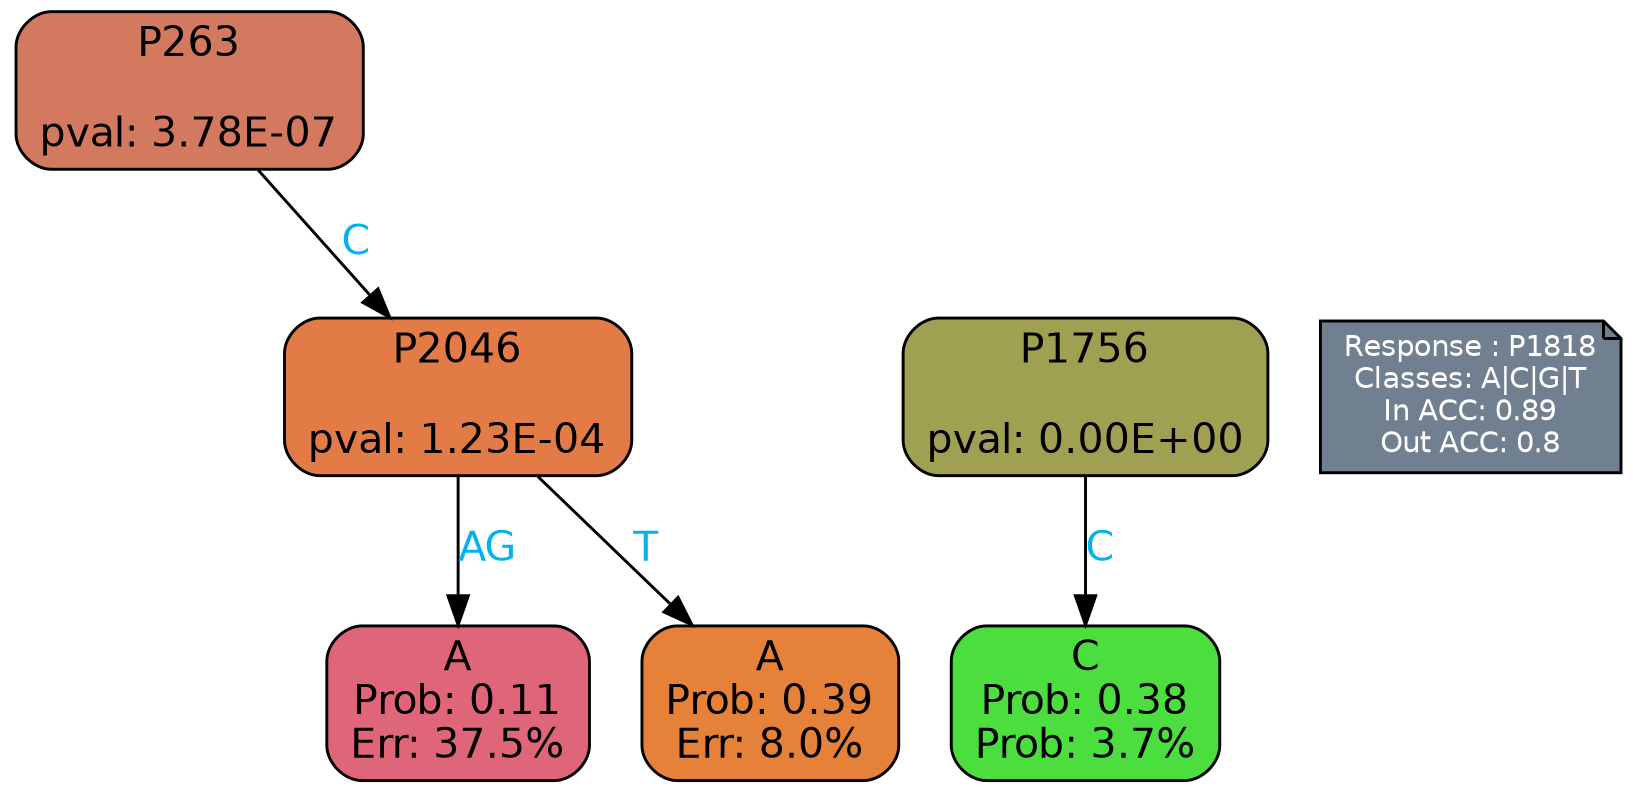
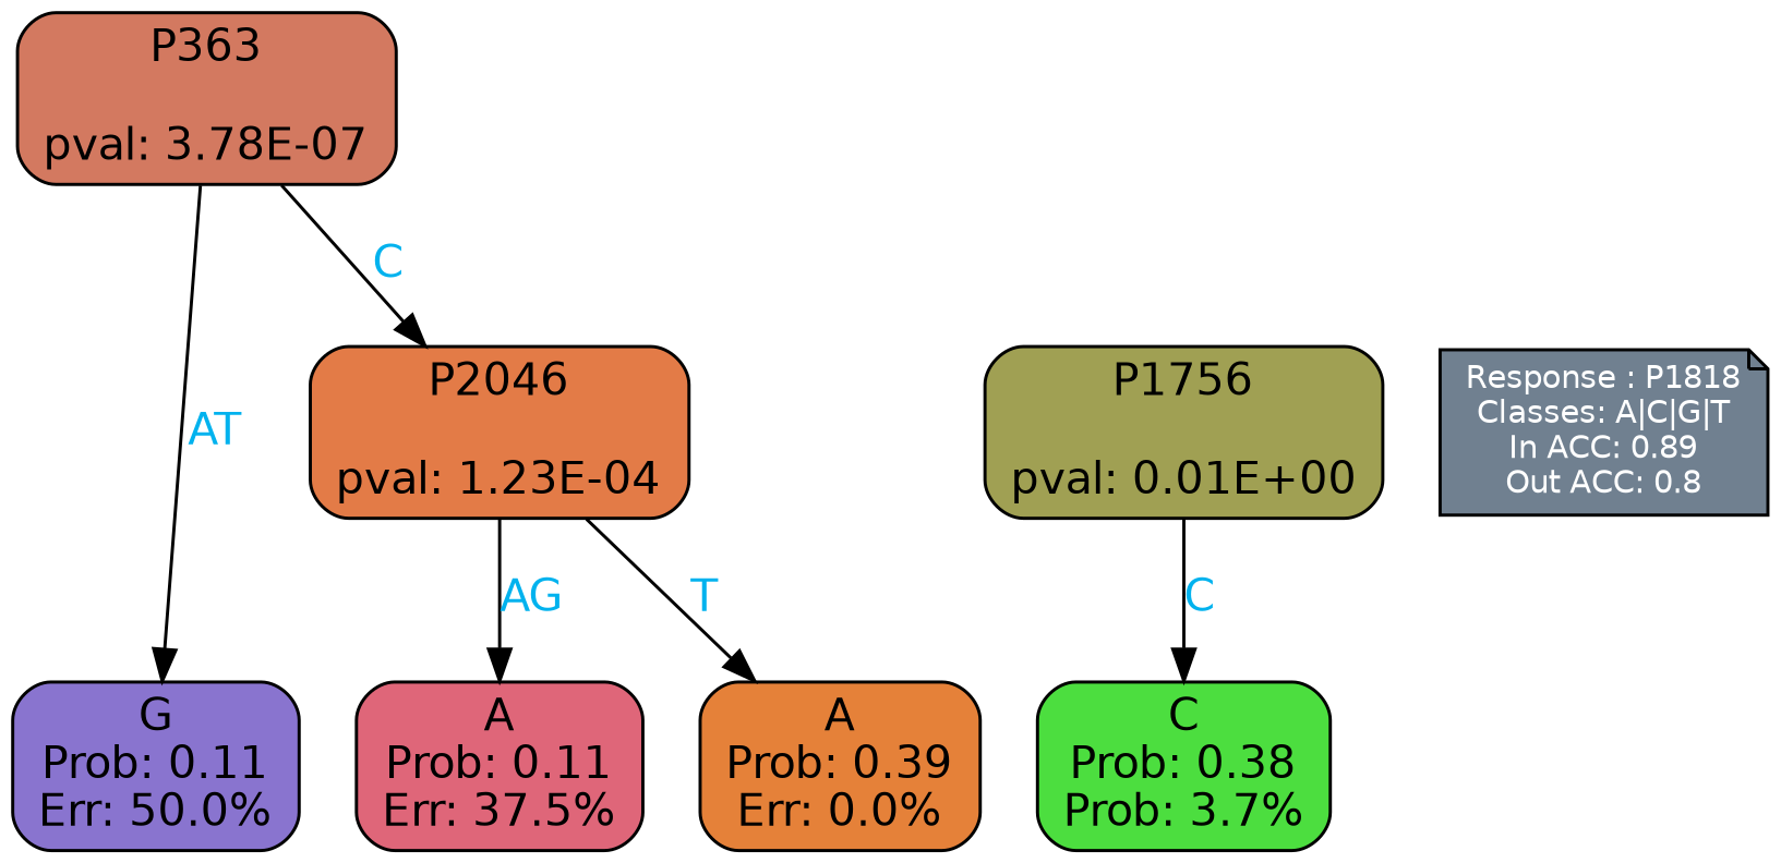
  digraph {
    ranksep=equally
    splines=polylines
    node [color=black fontname=helvetica shape=box style="filled, rounded"]
    edge [fontcolor=deepskyblue2 fontname=helvetica]
+   n1 [fillcolor="#8974cf" label="G\nProb: 0.11\nErr: 50.0%"]
    n2 [fillcolor="#df6679" label="A\nProb: 0.11\nErr: 37.5%"]
-   n3 [fillcolor="#e58139" label="A\nProb: 0.39\nErr: 8.0%"]
+   n3 [fillcolor="#e58139" label="A\nProb: 0.39\nErr: 0.0%"]
    n4 [fillcolor="#4cde3f" label="C\nProb: 0.38\nProb: 3.7%"]
    n5 [align=left fillcolor=slategray fontcolor=white fontsize=10 label="Response : P1818\nClasses: A|C|G|T\nIn ACC: 0.89\nOut ACC: 0.8\n" shape=note style=filled]
-   n6 [fillcolor="#a0a053" label="P1756\n\npval: 0.00E+00"]
-   n7 [fillcolor="#d37960" label="P263\n\npval: 3.78E-07"]
+   n6 [fillcolor="#a0a053" label="P1756\n\npval: 0.01E+00"]
+   n7 [fillcolor="#d37960" label="P363\n\npval: 3.78E-07"]
    n8 [fillcolor="#e37b47" label="P2046\n\npval: 1.23E-04"]
    subgraph sub_1 {
      rank=same
+     n1
      n2
      n3
      n4
    }
    subgraph sub_2 {
      rank=same
      n5
      n6
    }
    n6 -> n4 [label=C]
+   n7 -> n1 [label=AT]
    n7 -> n8 [label=C]
    n8 -> n2 [label=AG]
    n8 -> n3 [label=T]
  }
